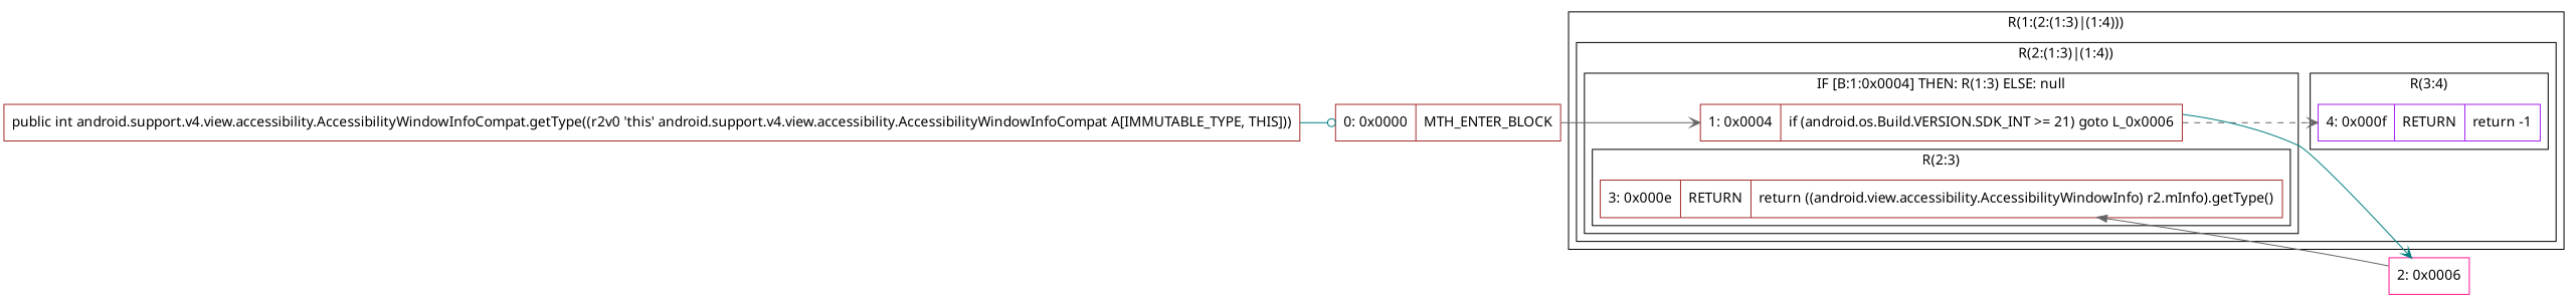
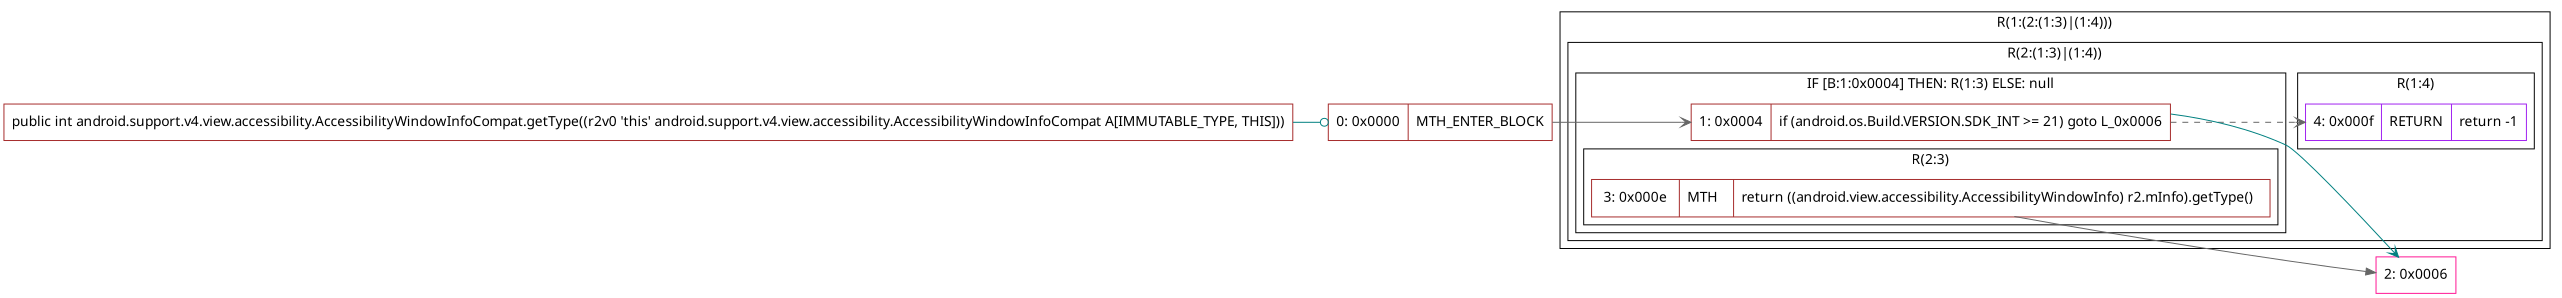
  digraph {
    fontname="Noto Sans"
    rankdir=LR
    node [color=brown fontname="Noto Sans" shape=record]
    edge [arrowhead=vee color=gray40 fontname="Noto Sans"]
-   n1 [label="{3\:\ 0x000e|RETURN\l|return ((android.view.accessibility.AccessibilityWindowInfo) r2.mInfo).getType()\l}"]
+   n1 [label="{3\:\ 0x000e|MTH\l|return ((android.view.accessibility.AccessibilityWindowInfo) r2.mInfo).getType()\l}"]
    n2 [label="{1\:\ 0x0004|if (android.os.Build.VERSION.SDK_INT \>= 21) goto L_0x0006\l}"]
    n3 [color=purple label="{4\:\ 0x000f|RETURN\l|return \-1\l}"]
    n4 [color=deeppink label="{2\:\ 0x0006}"]
    n5 [label="{0\:\ 0x0000|MTH_ENTER_BLOCK\l}"]
    n6 [label="{public int android.support.v4.view.accessibility.AccessibilityWindowInfoCompat.getType((r2v0 'this' android.support.v4.view.accessibility.AccessibilityWindowInfoCompat A[IMMUTABLE_TYPE, THIS])) }"]
    subgraph cluster_1 {
      label="R(1:(2:(1:3)|(1:4)))"
      subgraph cluster_2 {
        label="R(2:(1:3)|(1:4))"
        subgraph cluster_3 {
          label="IF [B:1:0x0004] THEN: R(1:3) ELSE: null"
          n2
          subgraph cluster_4 {
            label="R(2:3)"
            n1
          }
        }
        subgraph cluster_5 {
-         label="R(3:4)"
+         label="R(1:4)"
          n3
        }
      }
    }
    n2 -> n3 [style=dashed]
    n2 -> n4 [color=teal]
-   n4 -> n1 [arrowhead=normal]
+   n1 -> n4 [arrowhead=normal]
    n5 -> n2
    n6 -> n5 [arrowhead=odot color=teal]
  }
